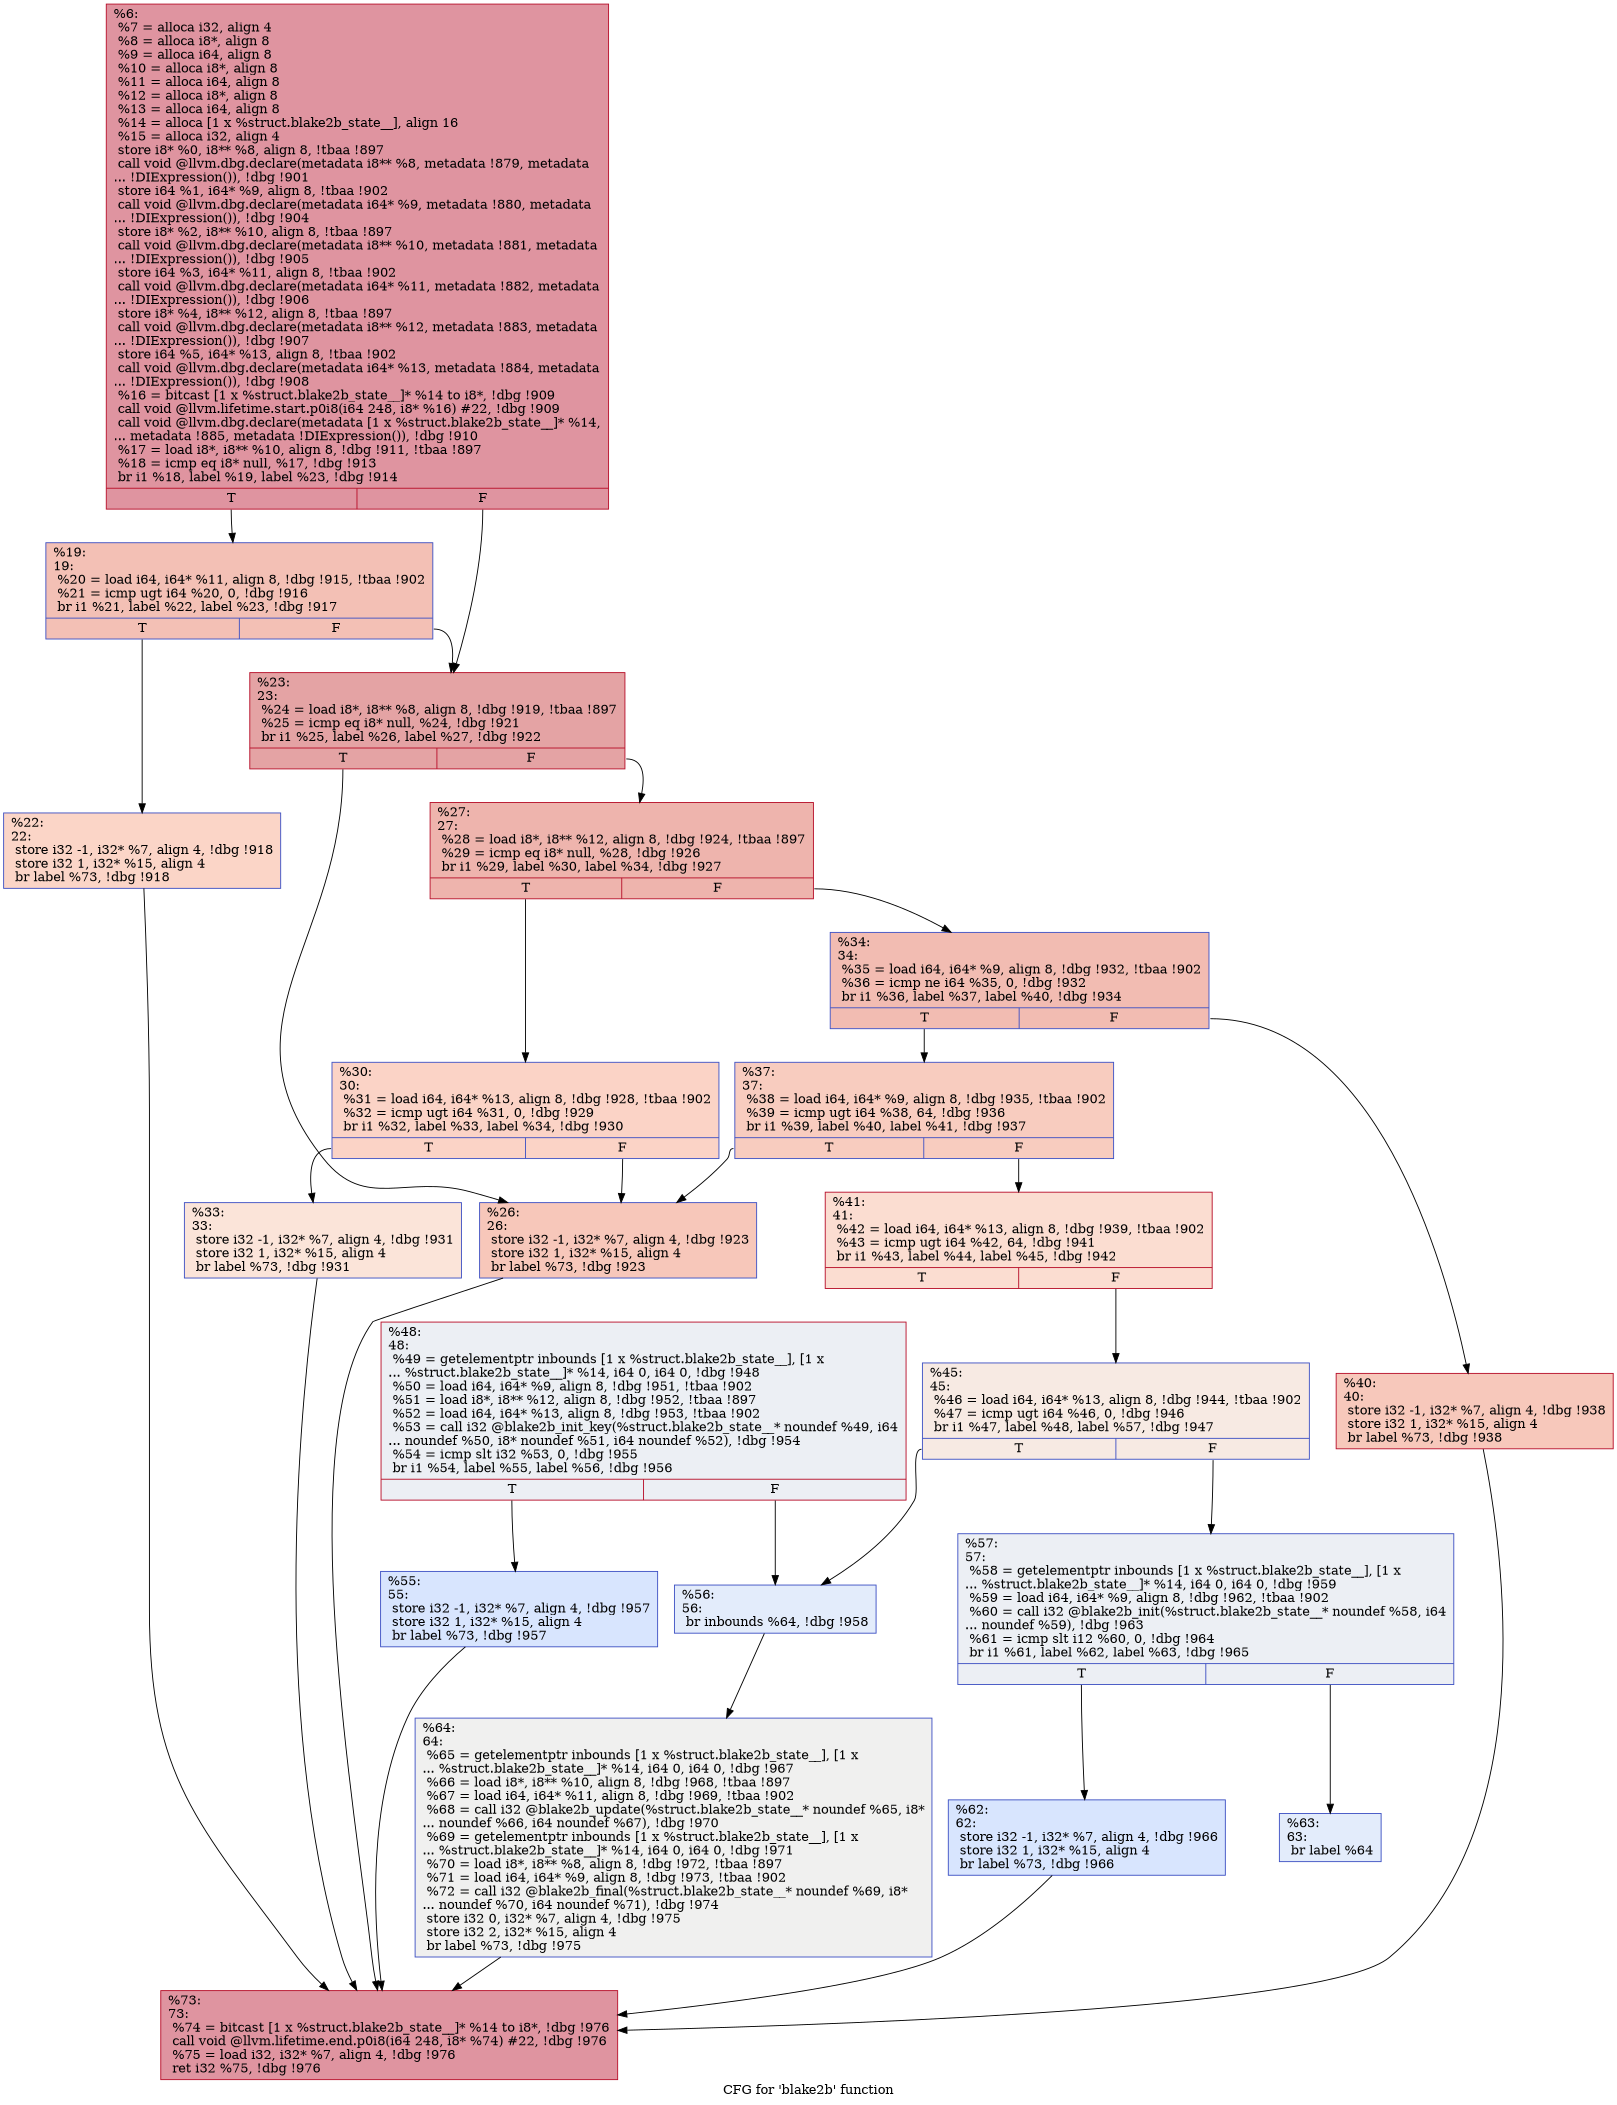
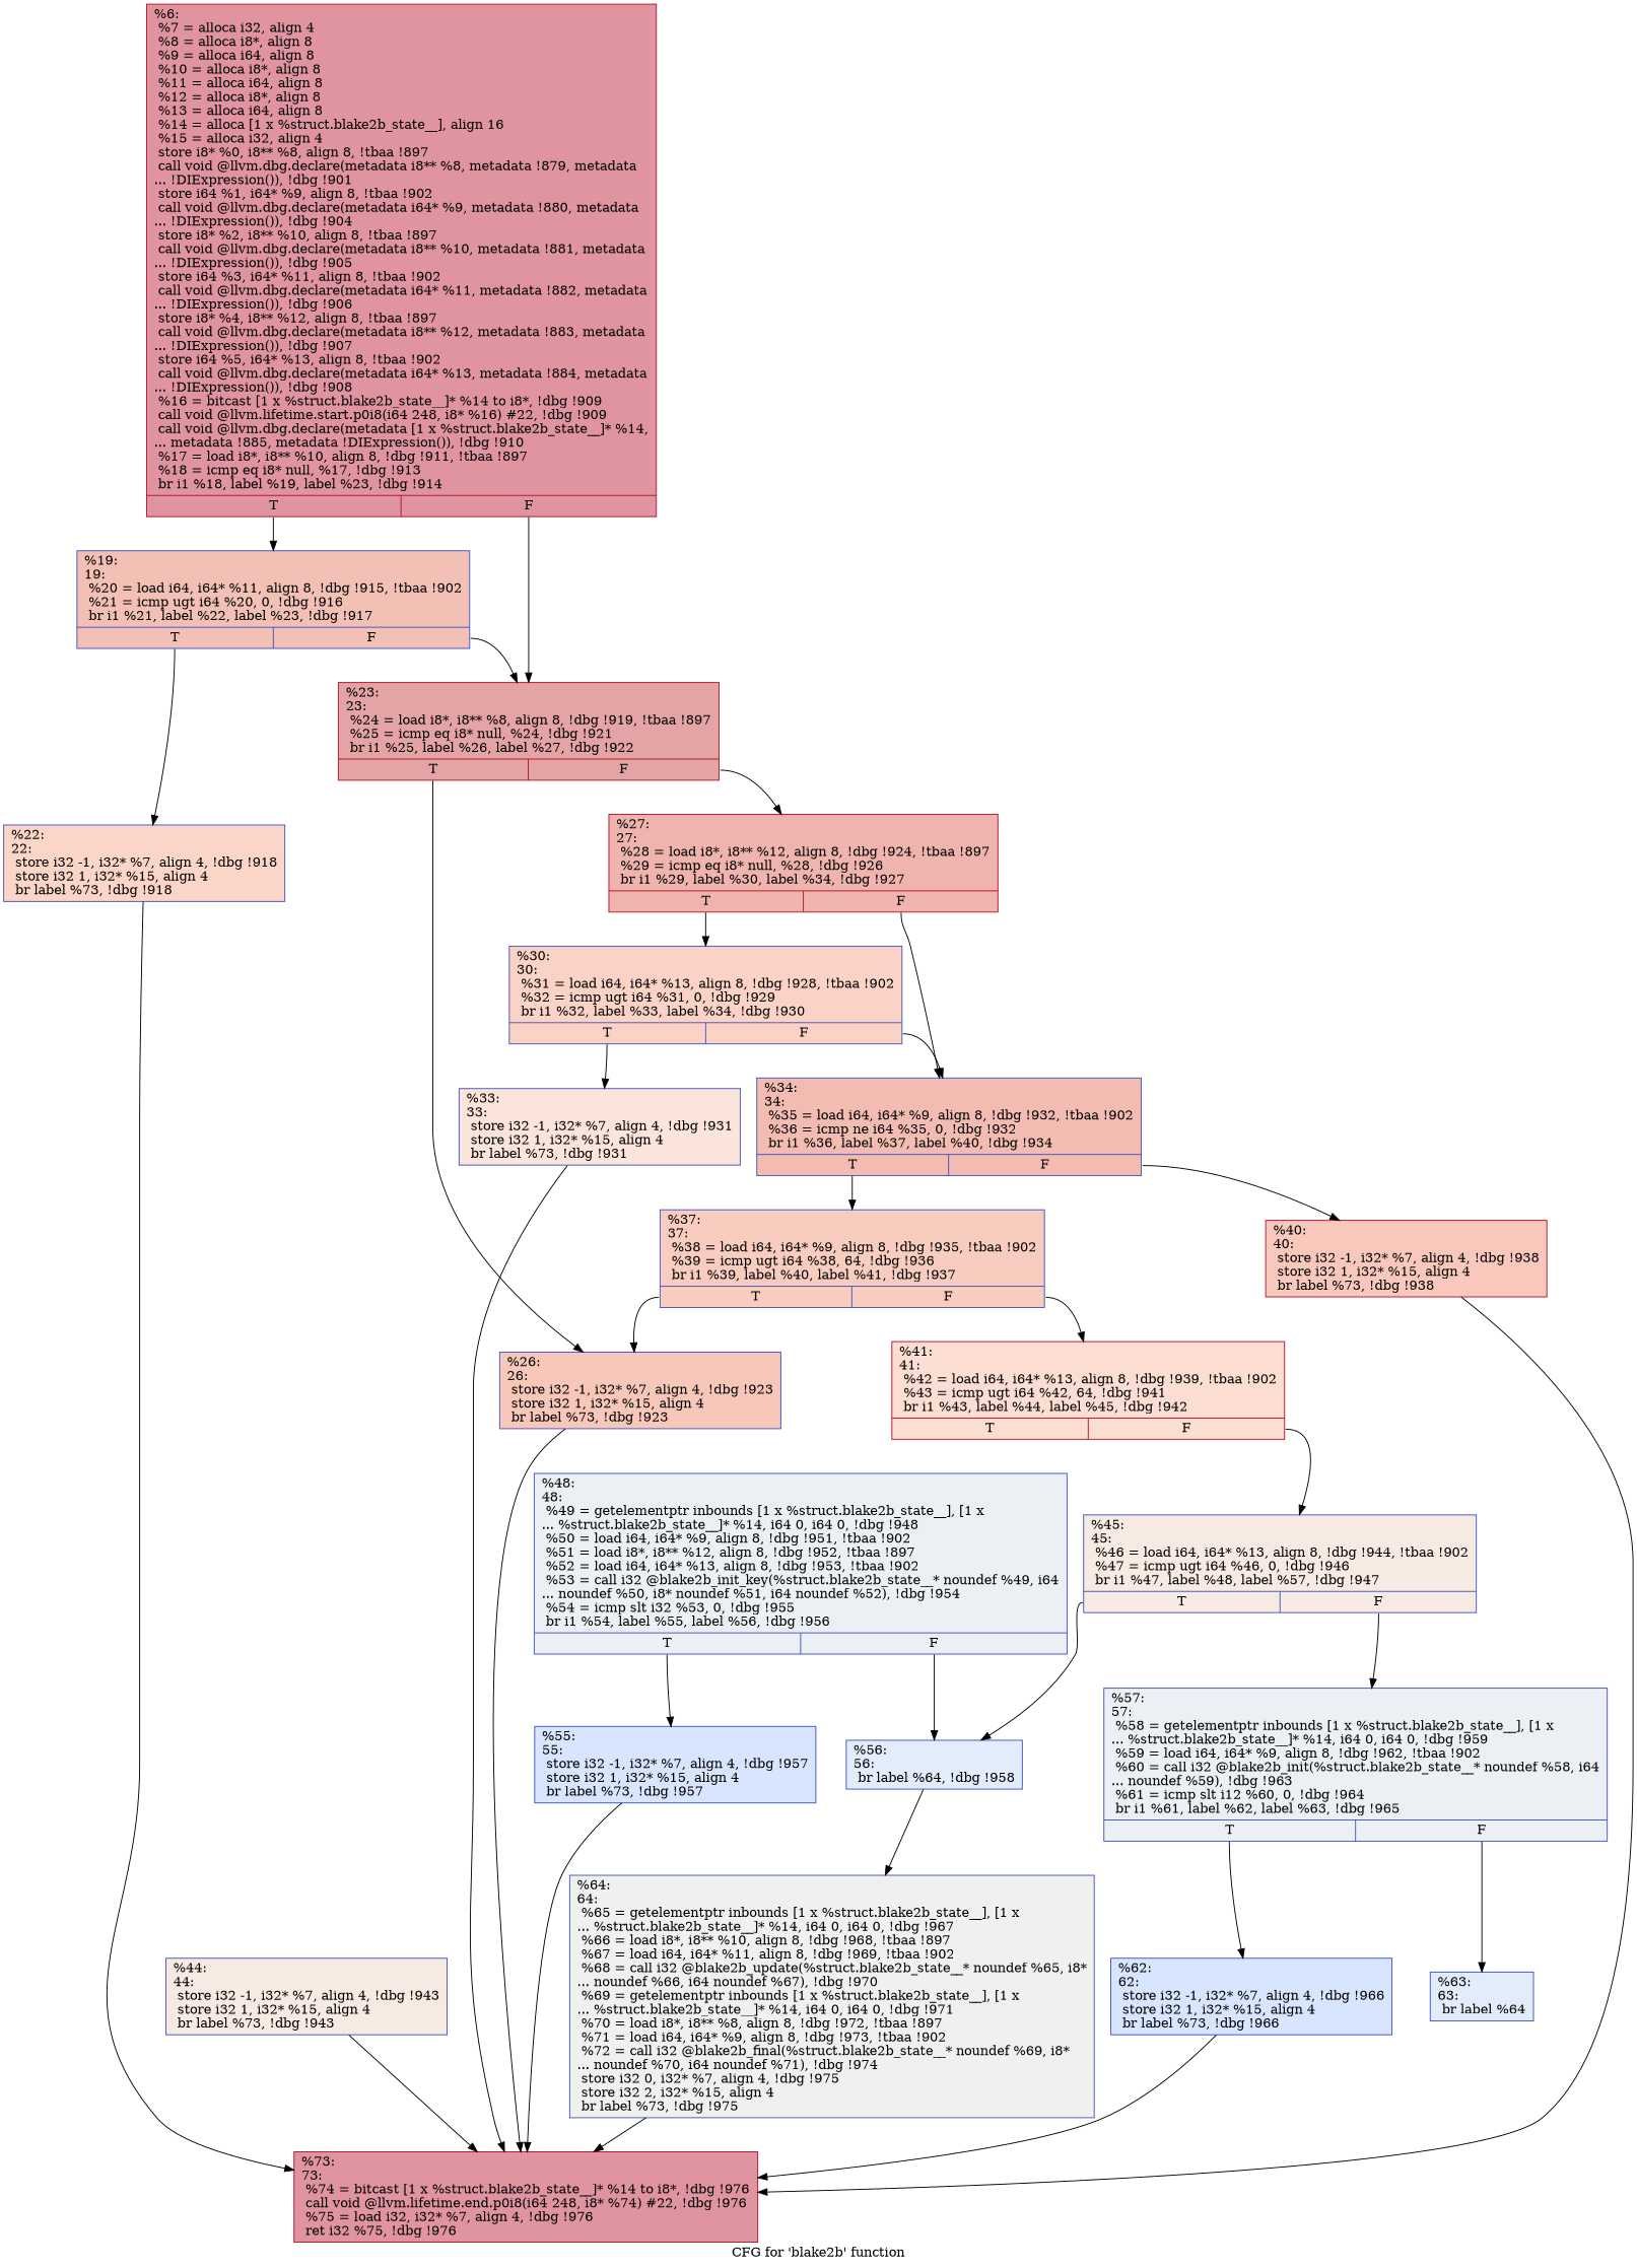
  digraph {
    label="CFG for 'blake2b' function"
    node [color="#3d50c3ff" fillcolor="#b70d2870" shape=record style=filled]
    edge [tailport=s0]
    n1 [color="#b70d28ff" label="{%6:\l  %7 = alloca i32, align 4\l  %8 = alloca i8*, align 8\l  %9 = alloca i64, align 8\l  %10 = alloca i8*, align 8\l  %11 = alloca i64, align 8\l  %12 = alloca i8*, align 8\l  %13 = alloca i64, align 8\l  %14 = alloca [1 x %struct.blake2b_state__], align 16\l  %15 = alloca i32, align 4\l  store i8* %0, i8** %8, align 8, !tbaa !897\l  call void @llvm.dbg.declare(metadata i8** %8, metadata !879, metadata\l... !DIExpression()), !dbg !901\l  store i64 %1, i64* %9, align 8, !tbaa !902\l  call void @llvm.dbg.declare(metadata i64* %9, metadata !880, metadata\l... !DIExpression()), !dbg !904\l  store i8* %2, i8** %10, align 8, !tbaa !897\l  call void @llvm.dbg.declare(metadata i8** %10, metadata !881, metadata\l... !DIExpression()), !dbg !905\l  store i64 %3, i64* %11, align 8, !tbaa !902\l  call void @llvm.dbg.declare(metadata i64* %11, metadata !882, metadata\l... !DIExpression()), !dbg !906\l  store i8* %4, i8** %12, align 8, !tbaa !897\l  call void @llvm.dbg.declare(metadata i8** %12, metadata !883, metadata\l... !DIExpression()), !dbg !907\l  store i64 %5, i64* %13, align 8, !tbaa !902\l  call void @llvm.dbg.declare(metadata i64* %13, metadata !884, metadata\l... !DIExpression()), !dbg !908\l  %16 = bitcast [1 x %struct.blake2b_state__]* %14 to i8*, !dbg !909\l  call void @llvm.lifetime.start.p0i8(i64 248, i8* %16) #22, !dbg !909\l  call void @llvm.dbg.declare(metadata [1 x %struct.blake2b_state__]* %14,\l... metadata !885, metadata !DIExpression()), !dbg !910\l  %17 = load i8*, i8** %10, align 8, !dbg !911, !tbaa !897\l  %18 = icmp eq i8* null, %17, !dbg !913\l  br i1 %18, label %19, label %23, !dbg !914\l|{<s0>T|<s1>F}}"]
    n2 [fillcolor="#e5705870" label="{%19:\l19:                                               \l  %20 = load i64, i64* %11, align 8, !dbg !915, !tbaa !902\l  %21 = icmp ugt i64 %20, 0, !dbg !916\l  br i1 %21, label %22, label %23, !dbg !917\l|{<s0>T|<s1>F}}"]
    n3 [color="#b70d28ff" fillcolor="#c32e3170" label="{%23:\l23:                                               \l  %24 = load i8*, i8** %8, align 8, !dbg !919, !tbaa !897\l  %25 = icmp eq i8* null, %24, !dbg !921\l  br i1 %25, label %26, label %27, !dbg !922\l|{<s0>T|<s1>F}}"]
    n4 [fillcolor="#f5a08170" label="{%22:\l22:                                               \l  store i32 -1, i32* %7, align 4, !dbg !918\l  store i32 1, i32* %15, align 4\l  br label %73, !dbg !918\l}"]
    n5 [fillcolor="#ec7f6370" label="{%26:\l26:                                               \l  store i32 -1, i32* %7, align 4, !dbg !923\l  store i32 1, i32* %15, align 4\l  br label %73, !dbg !923\l}"]
    n6 [color="#b70d28ff" fillcolor="#d8564670" label="{%27:\l27:                                               \l  %28 = load i8*, i8** %12, align 8, !dbg !924, !tbaa !897\l  %29 = icmp eq i8* null, %28, !dbg !926\l  br i1 %29, label %30, label %34, !dbg !927\l|{<s0>T|<s1>F}}"]
    n7 [color="#b70d28ff" label="{%73:\l73:                                               \l  %74 = bitcast [1 x %struct.blake2b_state__]* %14 to i8*, !dbg !976\l  call void @llvm.lifetime.end.p0i8(i64 248, i8* %74) #22, !dbg !976\l  %75 = load i32, i32* %7, align 4, !dbg !976\l  ret i32 %75, !dbg !976\l}"]
    n8 [fillcolor="#f59c7d70" label="{%30:\l30:                                               \l  %31 = load i64, i64* %13, align 8, !dbg !928, !tbaa !902\l  %32 = icmp ugt i64 %31, 0, !dbg !929\l  br i1 %32, label %33, label %34, !dbg !930\l|{<s0>T|<s1>F}}"]
    n9 [fillcolor="#e1675170" label="{%34:\l34:                                               \l  %35 = load i64, i64* %9, align 8, !dbg !932, !tbaa !902\l  %36 = icmp ne i64 %35, 0, !dbg !932\l  br i1 %36, label %37, label %40, !dbg !934\l|{<s0>T|<s1>F}}"]
    n10 [fillcolor="#f5c1a970" label="{%33:\l33:                                               \l  store i32 -1, i32* %7, align 4, !dbg !931\l  store i32 1, i32* %15, align 4\l  br label %73, !dbg !931\l}"]
    n11 [fillcolor="#f08b6e70" label="{%37:\l37:                                               \l  %38 = load i64, i64* %9, align 8, !dbg !935, !tbaa !902\l  %39 = icmp ugt i64 %38, 64, !dbg !936\l  br i1 %39, label %40, label %41, !dbg !937\l|{<s0>T|<s1>F}}"]
    n12 [color="#b70d28ff" fillcolor="#ed836670" label="{%40:\l40:                                               \l  store i32 -1, i32* %7, align 4, !dbg !938\l  store i32 1, i32* %15, align 4\l  br label %73, !dbg !938\l}"]
    n13 [color="#b70d28ff" fillcolor="#f7b39670" label="{%41:\l41:                                               \l  %42 = load i64, i64* %13, align 8, !dbg !939, !tbaa !902\l  %43 = icmp ugt i64 %42, 64, !dbg !941\l  br i1 %43, label %44, label %45, !dbg !942\l|{<s0>T|<s1>F}}"]
    n14 [fillcolor="#eed0c070" label="{%45:\l45:                                               \l  %46 = load i64, i64* %13, align 8, !dbg !944, !tbaa !902\l  %47 = icmp ugt i64 %46, 0, !dbg !946\l  br i1 %47, label %48, label %57, !dbg !947\l|{<s0>T|<s1>F}}"]
+   n15 [fillcolor="#eed0c070" label="{%44:\l44:                                               \l  store i32 -1, i32* %7, align 4, !dbg !943\l  store i32 1, i32* %15, align 4\l  br label %73, !dbg !943\l}"]
    n16 [fillcolor="#d4dbe670" label="{%57:\l57:                                               \l  %58 = getelementptr inbounds [1 x %struct.blake2b_state__], [1 x\l... %struct.blake2b_state__]* %14, i64 0, i64 0, !dbg !959\l  %59 = load i64, i64* %9, align 8, !dbg !962, !tbaa !902\l  %60 = call i32 @blake2b_init(%struct.blake2b_state__* noundef %58, i64\l... noundef %59), !dbg !963\l  %61 = icmp slt i12 %60, 0, !dbg !964\l  br i1 %61, label %62, label %63, !dbg !965\l|{<s0>T|<s1>F}}"]
-   n17 [fillcolor="#bfd3f670" label="{%56:\l56:                                               \l  br inbounds %64, !dbg !958\l}"]
-   n18 [color="#b70d28ff" fillcolor="#d4dbe670" label="{%48:\l48:                                               \l  %49 = getelementptr inbounds [1 x %struct.blake2b_state__], [1 x\l... %struct.blake2b_state__]* %14, i64 0, i64 0, !dbg !948\l  %50 = load i64, i64* %9, align 8, !dbg !951, !tbaa !902\l  %51 = load i8*, i8** %12, align 8, !dbg !952, !tbaa !897\l  %52 = load i64, i64* %13, align 8, !dbg !953, !tbaa !902\l  %53 = call i32 @blake2b_init_key(%struct.blake2b_state__* noundef %49, i64\l... noundef %50, i8* noundef %51, i64 noundef %52), !dbg !954\l  %54 = icmp slt i32 %53, 0, !dbg !955\l  br i1 %54, label %55, label %56, !dbg !956\l|{<s0>T|<s1>F}}"]
+   n17 [fillcolor="#bfd3f670" label="{%56:\l56:                                               \l  br label %64, !dbg !958\l}"]
+   n18 [fillcolor="#d4dbe670" label="{%48:\l48:                                               \l  %49 = getelementptr inbounds [1 x %struct.blake2b_state__], [1 x\l... %struct.blake2b_state__]* %14, i64 0, i64 0, !dbg !948\l  %50 = load i64, i64* %9, align 8, !dbg !951, !tbaa !902\l  %51 = load i8*, i8** %12, align 8, !dbg !952, !tbaa !897\l  %52 = load i64, i64* %13, align 8, !dbg !953, !tbaa !902\l  %53 = call i32 @blake2b_init_key(%struct.blake2b_state__* noundef %49, i64\l... noundef %50, i8* noundef %51, i64 noundef %52), !dbg !954\l  %54 = icmp slt i32 %53, 0, !dbg !955\l  br i1 %54, label %55, label %56, !dbg !956\l|{<s0>T|<s1>F}}"]
    n19 [fillcolor="#a7c5fe70" label="{%55:\l55:                                               \l  store i32 -1, i32* %7, align 4, !dbg !957\l  store i32 1, i32* %15, align 4\l  br label %73, !dbg !957\l}"]
    n20 [fillcolor="#a7c5fe70" label="{%62:\l62:                                               \l  store i32 -1, i32* %7, align 4, !dbg !966\l  store i32 1, i32* %15, align 4\l  br label %73, !dbg !966\l}"]
    n21 [fillcolor="#bfd3f670" label="{%63:\l63:                                               \l  br label %64\l}"]
    n22 [fillcolor="#dedcdb70" label="{%64:\l64:                                               \l  %65 = getelementptr inbounds [1 x %struct.blake2b_state__], [1 x\l... %struct.blake2b_state__]* %14, i64 0, i64 0, !dbg !967\l  %66 = load i8*, i8** %10, align 8, !dbg !968, !tbaa !897\l  %67 = load i64, i64* %11, align 8, !dbg !969, !tbaa !902\l  %68 = call i32 @blake2b_update(%struct.blake2b_state__* noundef %65, i8*\l... noundef %66, i64 noundef %67), !dbg !970\l  %69 = getelementptr inbounds [1 x %struct.blake2b_state__], [1 x\l... %struct.blake2b_state__]* %14, i64 0, i64 0, !dbg !971\l  %70 = load i8*, i8** %8, align 8, !dbg !972, !tbaa !897\l  %71 = load i64, i64* %9, align 8, !dbg !973, !tbaa !902\l  %72 = call i32 @blake2b_final(%struct.blake2b_state__* noundef %69, i8*\l... noundef %70, i64 noundef %71), !dbg !974\l  store i32 0, i32* %7, align 4, !dbg !975\l  store i32 2, i32* %15, align 4\l  br label %73, !dbg !975\l}"]
    n1 -> n2
    n1 -> n3 [tailport=s1]
    n2 -> n3 [tailport=s1]
    n2 -> n4
    n3 -> n5
    n3 -> n6 [tailport=s1]
    n4 -> n7
    n5 -> n7
    n6 -> n8
    n6 -> n9 [tailport=s1]
-   n8 -> n5 [tailport=s1]
+   n8 -> n9 [tailport=s1]
    n8 -> n10
    n9 -> n11
    n9 -> n12 [tailport=s1]
    n10 -> n7
    n11 -> n5
    n11 -> n13 [tailport=s1]
    n12 -> n7
    n13 -> n14 [tailport=s1]
    n14 -> n16 [tailport=s1]
    n14 -> n17
+   n15 -> n7
    n16 -> n20
    n16 -> n21 [tailport=s1]
    n17 -> n22
    n18 -> n17 [tailport=s1]
    n18 -> n19
    n19 -> n7
    n20 -> n7
    n22 -> n7
  }
